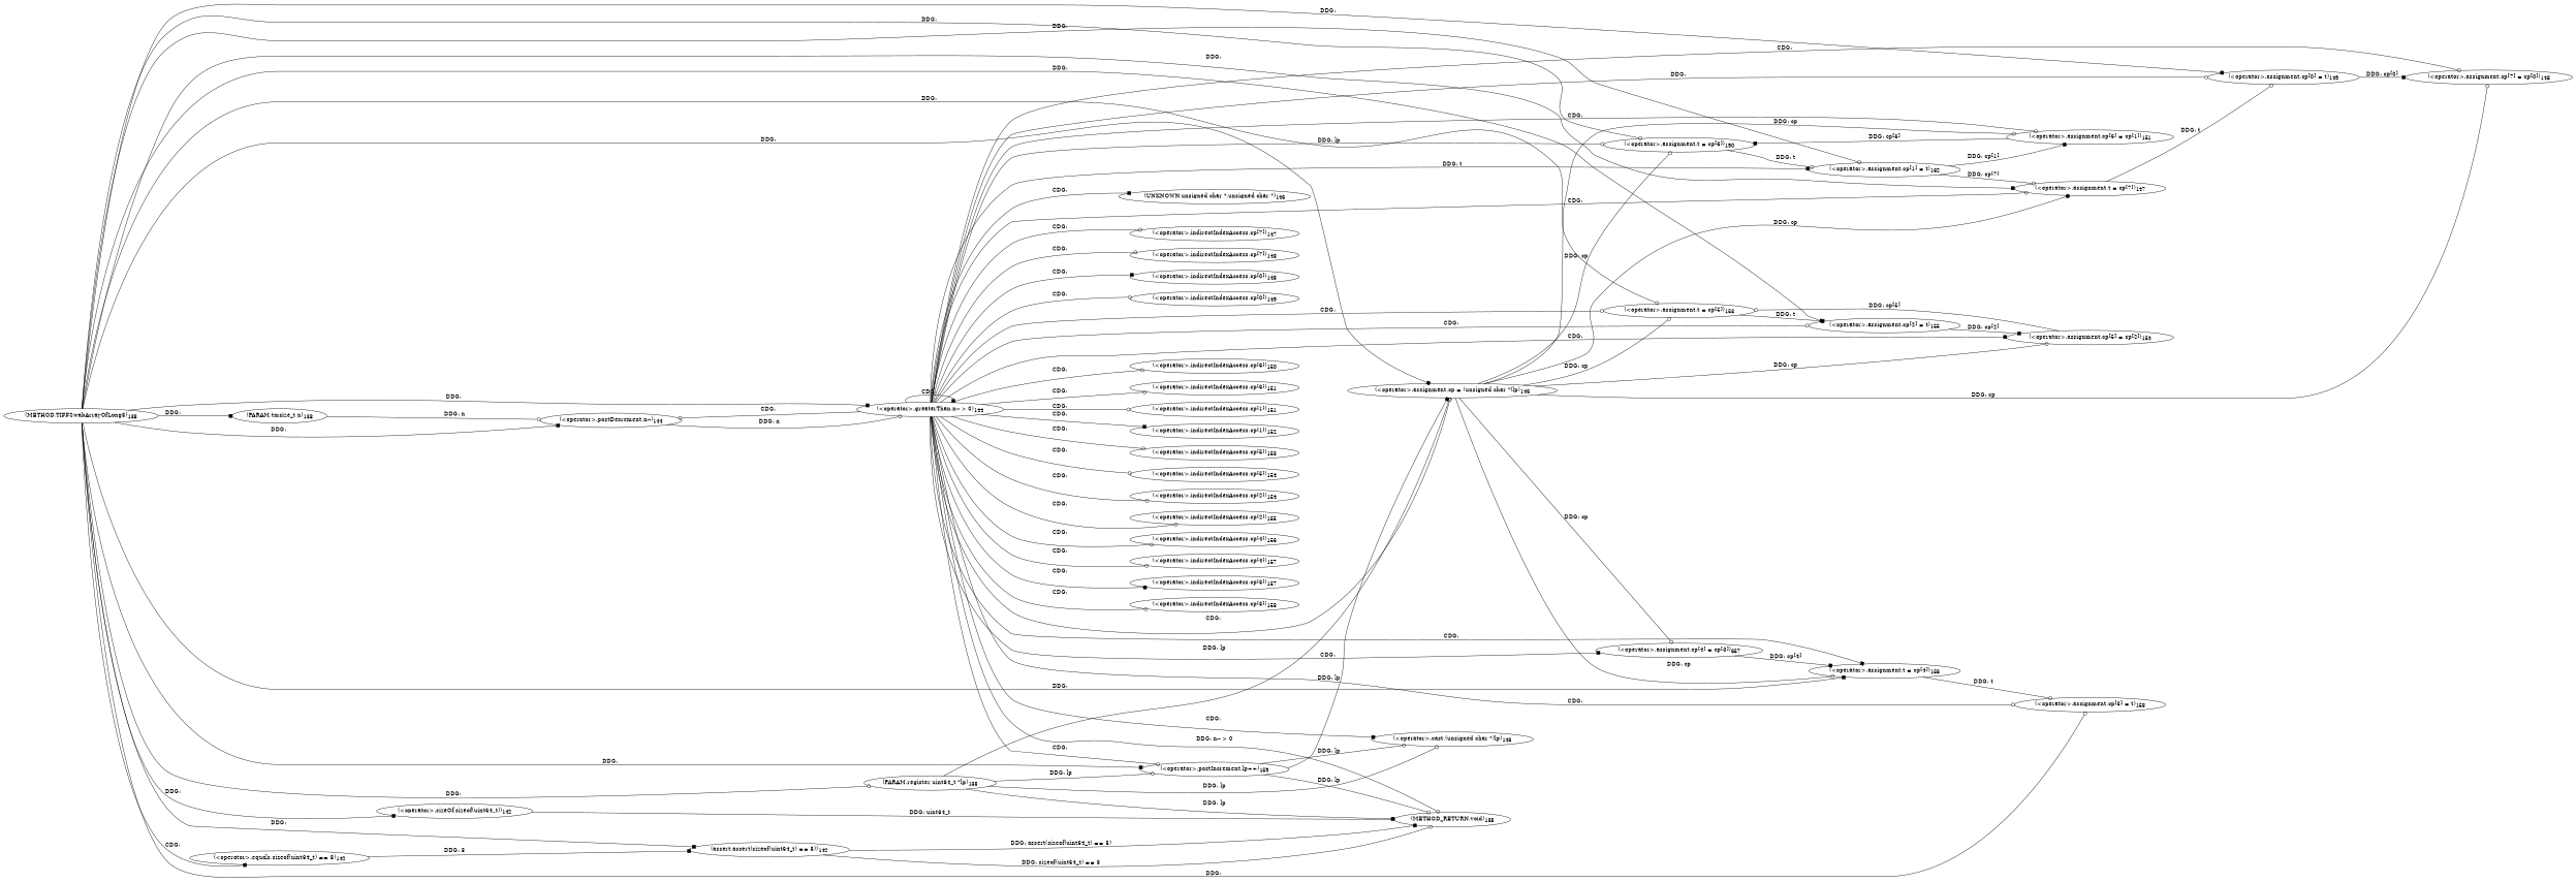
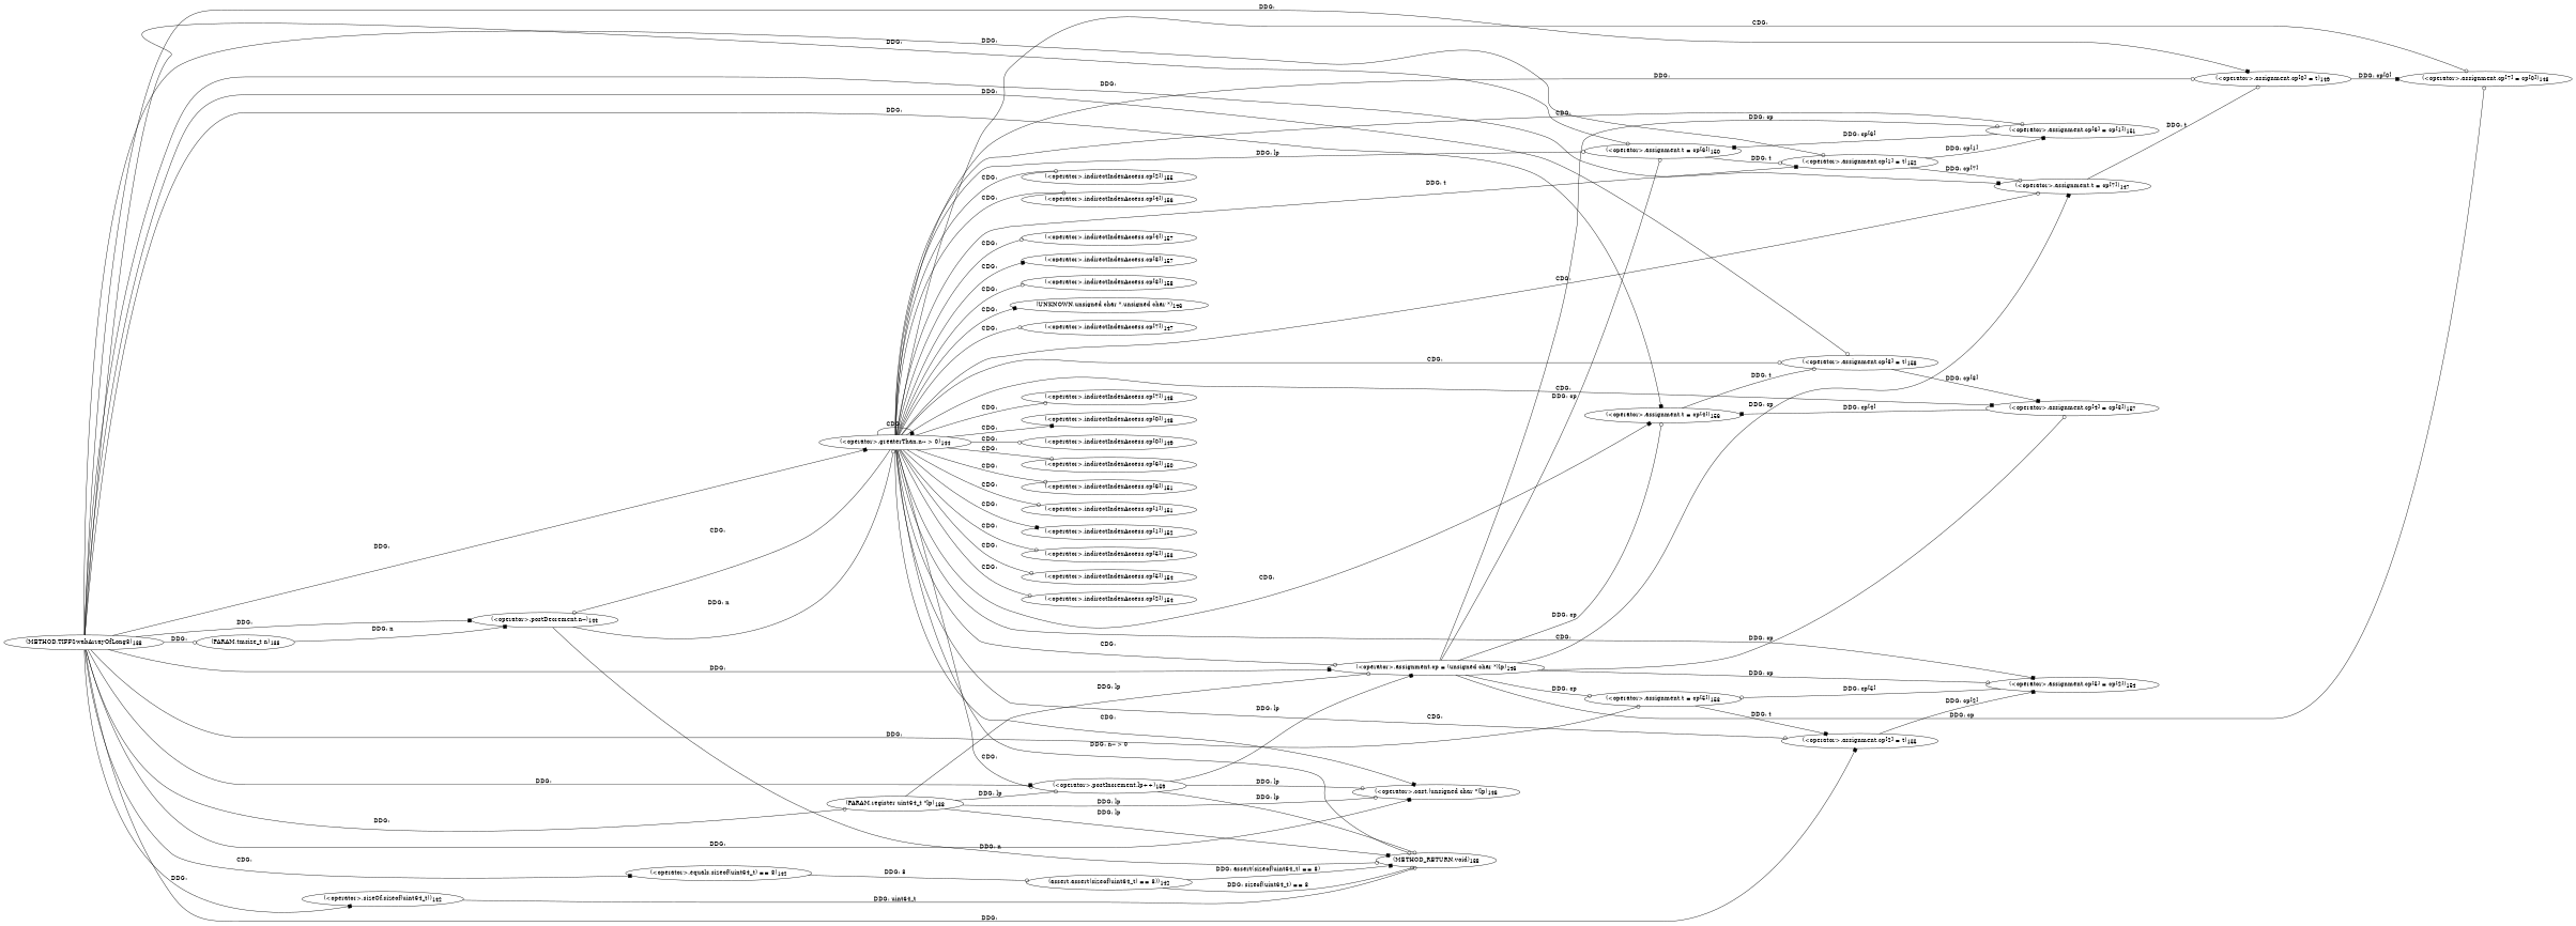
  digraph {
    rankdir=LR
    edge [arrowhead=odot]
    n1 [label=<(METHOD,TIFFSwabArrayOfLong8)<SUB>138</SUB>>]
    n2 [label=<(PARAM,register uint64_t *lp)<SUB>138</SUB>>]
    n3 [label=<(PARAM,tmsize_t n)<SUB>138</SUB>>]
    n4 [label=<(&lt;operator&gt;.greaterThan,n-- &gt; 0)<SUB>144</SUB>>]
    n5 [label=<(&lt;operator&gt;.equals,sizeof(uint64_t) == 8)<SUB>142</SUB>>]
    n6 [label=<(&lt;operator&gt;.assignment,cp = (unsigned char *)lp)<SUB>146</SUB>>]
    n7 [label=<(&lt;operator&gt;.assignment,t = cp[7])<SUB>147</SUB>>]
    n8 [label=<(&lt;operator&gt;.assignment,cp[0] = t)<SUB>149</SUB>>]
-   n9 [label=<(&lt;operator&gt;.assignment,t = cp[6])<SUB>190</SUB>>]
-   n10 [label=<(&lt;operator&gt;.assignment,cp[1] = t)<SUB>162</SUB>>]
+   n9 [label=<(&lt;operator&gt;.assignment,t = cp[6])<SUB>150</SUB>>]
+   n10 [label=<(&lt;operator&gt;.assignment,cp[1] = t)<SUB>152</SUB>>]
    n11 [label=<(&lt;operator&gt;.assignment,t = cp[5])<SUB>153</SUB>>]
    n12 [label=<(&lt;operator&gt;.assignment,cp[2] = t)<SUB>155</SUB>>]
    n13 [label=<(&lt;operator&gt;.assignment,t = cp[4])<SUB>156</SUB>>]
    n14 [label=<(&lt;operator&gt;.assignment,cp[3] = t)<SUB>158</SUB>>]
    n15 [label=<(&lt;operator&gt;.postIncrement,lp++)<SUB>159</SUB>>]
    n16 [label=<(&lt;operator&gt;.sizeOf,sizeof(uint64_t))<SUB>142</SUB>>]
    n17 [label=<(&lt;operator&gt;.postDecrement,n--)<SUB>144</SUB>>]
    n18 [label=<(&lt;operator&gt;.cast,(unsigned char *)lp)<SUB>146</SUB>>]
    n19 [label=<(METHOD_RETURN,void)<SUB>138</SUB>>]
    n20 [label=<(&lt;operator&gt;.assignment,cp[7] = cp[0])<SUB>148</SUB>>]
    n21 [label=<(&lt;operator&gt;.assignment,cp[6] = cp[1])<SUB>151</SUB>>]
    n22 [label=<(&lt;operator&gt;.assignment,cp[5] = cp[2])<SUB>154</SUB>>]
-   n23 [label=<(&lt;operator&gt;.assignment,cp[4] = cp[3])<SUB>657</SUB>>]
+   n23 [label=<(&lt;operator&gt;.assignment,cp[4] = cp[3])<SUB>157</SUB>>]
    n24 [label=<(&lt;operator&gt;.indirectIndexAccess,cp[7])<SUB>147</SUB>>]
    n25 [label=<(&lt;operator&gt;.indirectIndexAccess,cp[7])<SUB>148</SUB>>]
    n26 [label=<(&lt;operator&gt;.indirectIndexAccess,cp[0])<SUB>148</SUB>>]
    n27 [label=<(&lt;operator&gt;.indirectIndexAccess,cp[0])<SUB>149</SUB>>]
    n28 [label=<(&lt;operator&gt;.indirectIndexAccess,cp[6])<SUB>150</SUB>>]
    n29 [label=<(&lt;operator&gt;.indirectIndexAccess,cp[6])<SUB>151</SUB>>]
    n30 [label=<(&lt;operator&gt;.indirectIndexAccess,cp[1])<SUB>151</SUB>>]
    n31 [label=<(&lt;operator&gt;.indirectIndexAccess,cp[1])<SUB>152</SUB>>]
    n32 [label=<(&lt;operator&gt;.indirectIndexAccess,cp[5])<SUB>153</SUB>>]
    n33 [label=<(&lt;operator&gt;.indirectIndexAccess,cp[5])<SUB>154</SUB>>]
    n34 [label=<(&lt;operator&gt;.indirectIndexAccess,cp[2])<SUB>154</SUB>>]
    n35 [label=<(&lt;operator&gt;.indirectIndexAccess,cp[2])<SUB>155</SUB>>]
    n36 [label=<(&lt;operator&gt;.indirectIndexAccess,cp[4])<SUB>156</SUB>>]
    n37 [label=<(&lt;operator&gt;.indirectIndexAccess,cp[4])<SUB>157</SUB>>]
    n38 [label=<(&lt;operator&gt;.indirectIndexAccess,cp[3])<SUB>157</SUB>>]
    n39 [label=<(&lt;operator&gt;.indirectIndexAccess,cp[3])<SUB>158</SUB>>]
    n40 [label=<(UNKNOWN,unsigned char *,unsigned char *)<SUB>146</SUB>>]
    n41 [label=<(assert,assert(sizeof(uint64_t) == 8))<SUB>142</SUB>>]
    n1 -> n2 [label="DDG: "]
-   n1 -> n3 [arrowhead=box label="DDG: "]
+   n1 -> n3 [label="DDG: "]
    n1 -> n4 [arrowhead=box label="DDG: "]
    n1 -> n5 [arrowhead=box label="CDG: "]
    n1 -> n6 [arrowhead=box label="DDG: "]
    n1 -> n7 [arrowhead=box label="DDG: "]
    n1 -> n8 [arrowhead=box label="DDG: "]
    n1 -> n9 [label="DDG: "]
    n1 -> n10 [label="DDG: "]
    n1 -> n11 [label="DDG: "]
    n1 -> n12 [arrowhead=box label="DDG: "]
    n1 -> n13 [arrowhead=box label="DDG: "]
    n1 -> n14 [label="DDG: "]
    n1 -> n15 [arrowhead=box label="DDG: "]
    n1 -> n16 [arrowhead=box label="DDG: "]
    n1 -> n17 [arrowhead=box label="DDG: "]
-   n1 -> n41 [arrowhead=box label="DDG: "]
+   n1 -> n18 [arrowhead=box label="DDG: "]
    n2 -> n6 [label="DDG: lp"]
    n2 -> n15 [label="DDG: lp"]
    n2 -> n18 [label="DDG: lp"]
    n2 -> n19 [arrowhead=box label="DDG: lp"]
-   n3 -> n17 [label="DDG: n"]
+   n3 -> n17 [arrowhead=box label="DDG: n"]
    n4 -> n4 [arrowhead=box label="CDG: "]
    n4 -> n6 [label="CDG: "]
    n4 -> n7 [label="CDG: "]
    n4 -> n8 [label="DDG: "]
    n4 -> n9 [label="DDG: lp"]
    n4 -> n10 [arrowhead=box label="DDG: t"]
-   n4 -> n11 [label="CDG: "]
    n4 -> n12 [label="CDG: "]
    n4 -> n13 [arrowhead=box label="CDG: "]
    n4 -> n14 [label="CDG: "]
    n4 -> n15 [label="CDG: "]
    n4 -> n17 [label="CDG: "]
    n4 -> n18 [arrowhead=box label="CDG: "]
    n4 -> n19 [label="DDG: n-- &gt; 0"]
    n4 -> n20 [label="CDG: "]
    n4 -> n21 [label="CDG: "]
    n4 -> n22 [arrowhead=box label="CDG: "]
    n4 -> n23 [arrowhead=box label="CDG: "]
    n4 -> n24 [label="CDG: "]
    n4 -> n25 [label="CDG: "]
    n4 -> n26 [arrowhead=box label="CDG: "]
    n4 -> n27 [label="CDG: "]
    n4 -> n28 [label="CDG: "]
    n4 -> n29 [label="CDG: "]
    n4 -> n30 [label="CDG: "]
    n4 -> n31 [arrowhead=box label="CDG: "]
    n4 -> n32 [label="CDG: "]
    n4 -> n33 [label="CDG: "]
    n4 -> n34 [label="CDG: "]
    n4 -> n35 [label="CDG: "]
    n4 -> n36 [label="CDG: "]
    n4 -> n37 [label="CDG: "]
    n4 -> n38 [arrowhead=box label="CDG: "]
    n4 -> n39 [label="CDG: "]
    n4 -> n40 [arrowhead=box label="CDG: "]
-   n5 -> n41 [arrowhead=box label="DDG: 8"]
+   n5 -> n41 [label="DDG: 8"]
    n6 -> n7 [arrowhead=box label="DDG: cp"]
    n6 -> n9 [label="DDG: cp"]
    n6 -> n11 [label="DDG: cp"]
    n6 -> n13 [label="DDG: cp"]
    n6 -> n20 [label="DDG: cp"]
    n6 -> n21 [label="DDG: cp"]
    n6 -> n22 [label="DDG: cp"]
    n6 -> n23 [label="DDG: cp"]
    n7 -> n8 [label="DDG: t"]
    n8 -> n20 [arrowhead=box label="DDG: cp[0]"]
    n9 -> n10 [label="DDG: t"]
    n10 -> n7 [label="DDG: cp[7]"]
    n10 -> n21 [arrowhead=box label="DDG: cp[1]"]
    n11 -> n12 [arrowhead=box label="DDG: t"]
    n12 -> n22 [arrowhead=box label="DDG: cp[2]"]
    n13 -> n14 [label="DDG: t"]
+   n14 -> n23 [arrowhead=box label="DDG: cp[3]"]
    n15 -> n6 [arrowhead=box label="DDG: lp"]
    n15 -> n18 [label="DDG: lp"]
    n15 -> n19 [label="DDG: lp"]
    n16 -> n19 [label="DDG: uint64_t"]
    n17 -> n4 [label="DDG: n"]
+   n17 -> n19 [label="DDG: n"]
    n21 -> n9 [arrowhead=box label="DDG: cp[6]"]
    n22 -> n11 [label="DDG: cp[5]"]
    n23 -> n13 [arrowhead=box label="DDG: cp[4]"]
    n41 -> n19 [label="DDG: sizeof(uint64_t) == 8"]
    n41 -> n19 [arrowhead=box label="DDG: assert(sizeof(uint64_t) == 8)"]
  }
